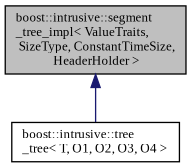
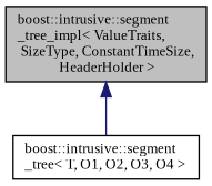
  digraph {
    fontname="Liberation Serif"
    node [color=black fontname="Liberation Serif" fontsize=10 shape=record style=filled]
    n1 [fillcolor=grey75 fontcolor=black height=0.2 label="boost::intrusive::segment\l_tree_impl\< ValueTraits,\l SizeType, ConstantTimeSize,\l HeaderHolder \>" width=0.4]
-   n2 [fillcolor=white height=0.2 label="boost::intrusive::tree\l_tree\< T, O1, O2, O3, O4 \>" width=0.4]
+   n2 [fillcolor=white height=0.2 label="boost::intrusive::segment\l_tree\< T, O1, O2, O3, O4 \>" width=0.4]
    n1 -> n2 [color=midnightblue dir=back fontname="Liberation Serif" fontsize=10 labelfontname=Helvetica labelfontsize=10 style=solid]
  }
